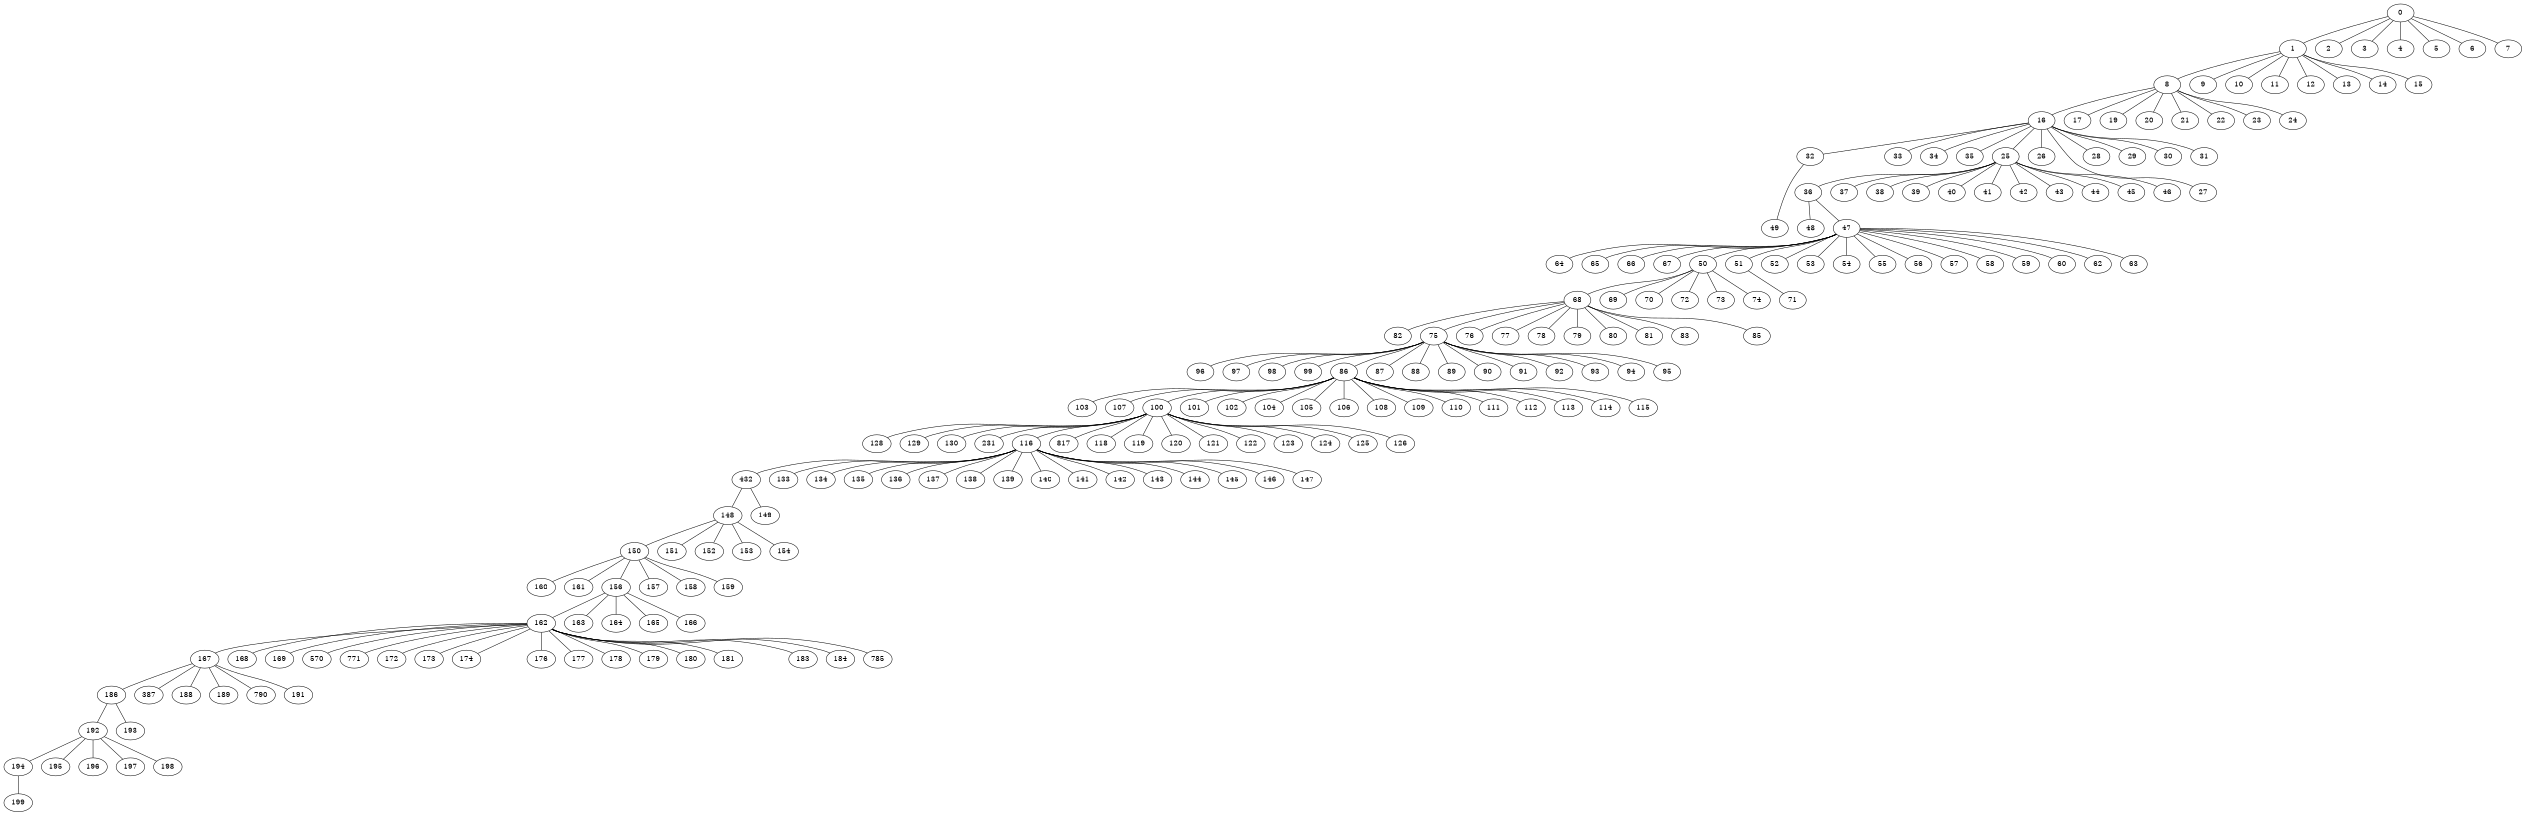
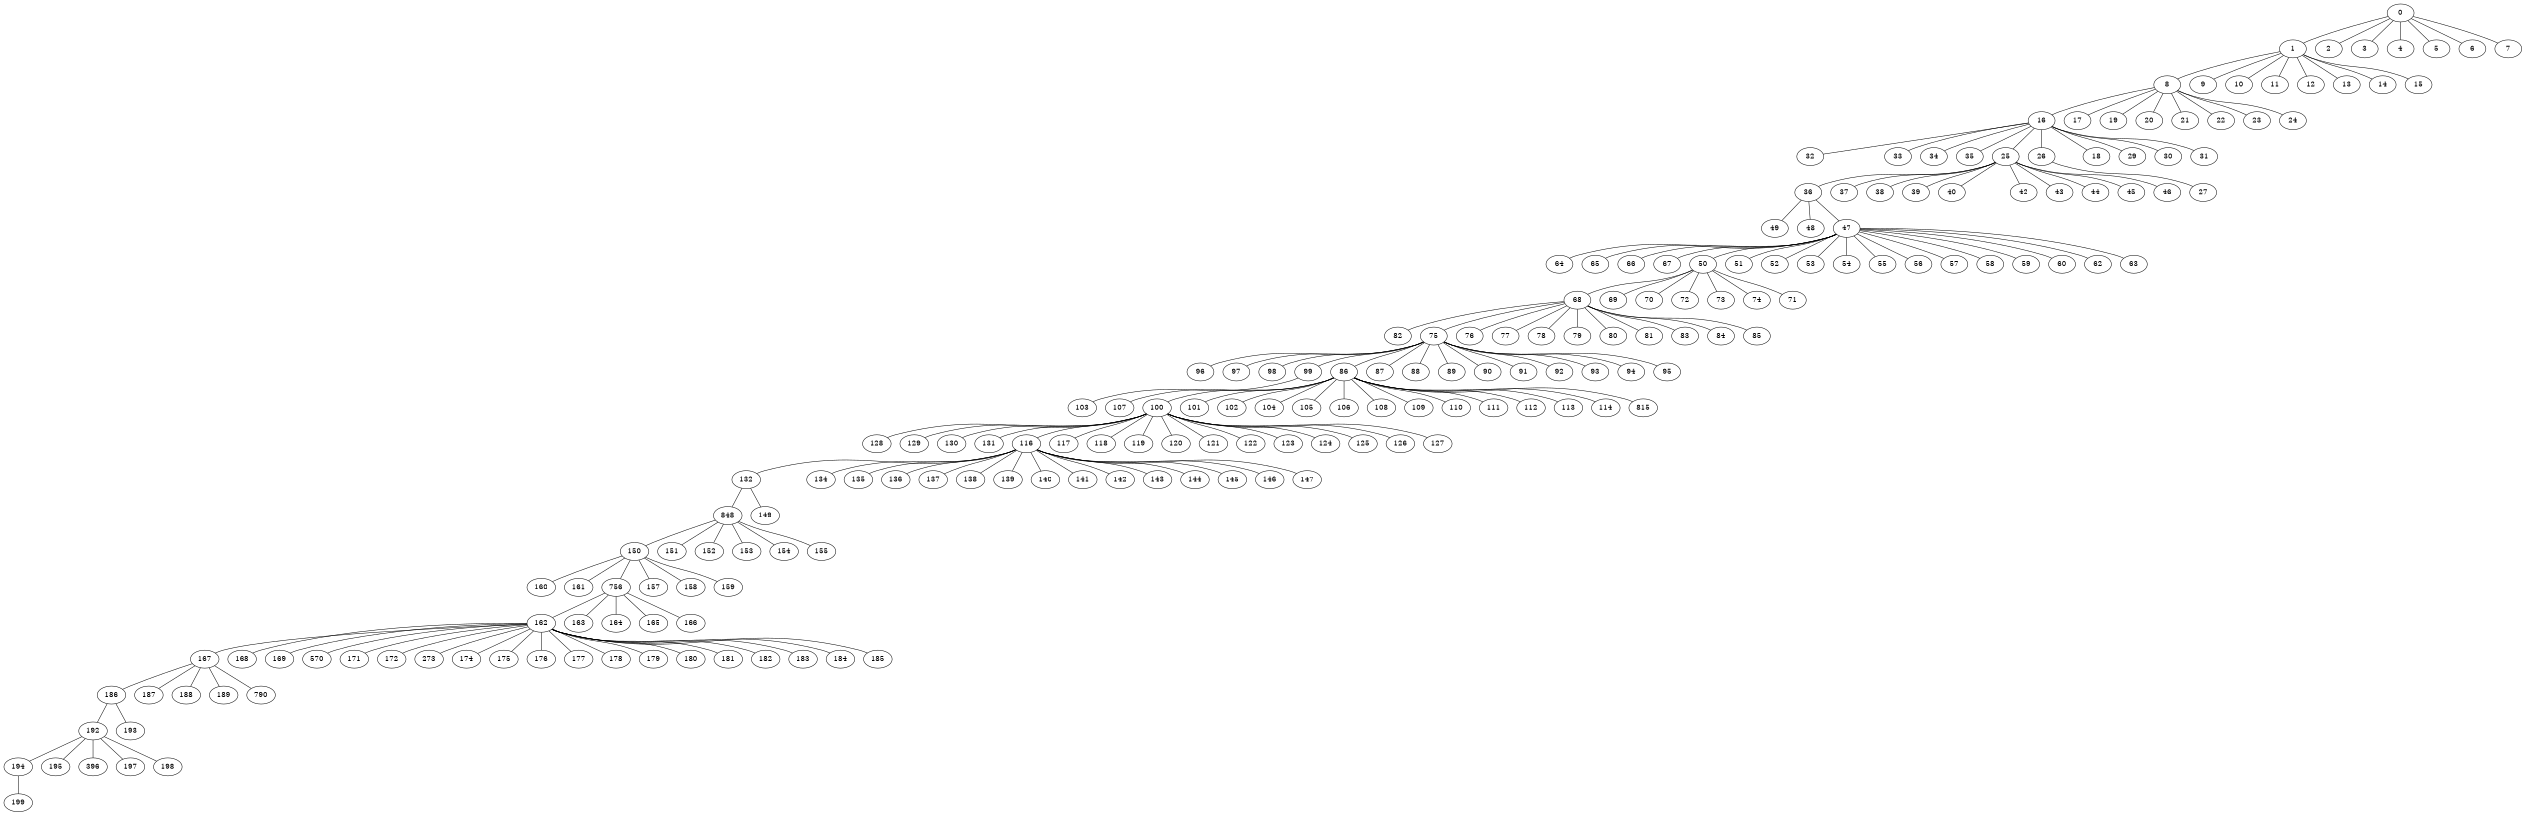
  graph {
    0
    1
    2
    3
    4
    5
    6
    7
    8
    9
    10
    11
    12
    13
    14
    15
    16
    17
    19
    20
    21
    22
    23
    24
    32
    33
    34
    35
    25
    26
    27
-   28
+   28 [label=18]
    29
    30
    31
    36
    37
    38
    39
    40
-   41
    42
    43
    44
    45
    46
    48
    49
    47
    64
    65
    66
    67
    50
    51
    52
    53
    54
    55
    56
    57
    58
    59
    60
    62
    63
    68
    69
    70
    71
    72
    73
    74
    82
    75
    76
    77
    78
    79
    80
    81
    83
+   84
    85
    96
    97
    98
    99
    86
    87
    88
    89
    90
    91
    92
    93
    94
    95
    107
    100
    101
    102
    103
    104
    105
    106
    108
    109
    110
    111
    112
    113
    114
-   115
+   115 [label=815]
    128
    129
    130
-   131 [label=231]
+   131
    116
-   117 [label=817]
+   117
    118
    119
    120
    121
    122
    123
    124
    125
    126
-   132 [label=432]
-   133
+   127
+   132
    134
    135
    136
    137
    138
    139
    140
    141
    142
    143
    144
    145
    146
    147
-   148
+   148 [label=848]
    149
    150
    151
    152
    153
    154
+   155
    160
    161
-   156
+   156 [label=756]
    157
    158
    159
    162
    163
    164
    165
    166
    167
    168
    169
    n169 [label=570]
-   171 [label=771]
+   171
    172
-   173
+   173 [label=273]
    174
+   175
    176
    177
    178
    179
    180
    181
+   182
    183
    184
-   185 [label=785]
+   185
    186
-   187 [label=387]
+   187
    188
    189
    n189 [label=790]
-   191
    192
    193
    194
    195
-   196
+   196 [label=396]
    197
    198
    199
    0 -- 1
    0 -- 2
    0 -- 3
    0 -- 4
    0 -- 5
    0 -- 6
    0 -- 7
    1 -- 8
    1 -- 9
    1 -- 10
    1 -- 11
    1 -- 12
    1 -- 13
    1 -- 14
    1 -- 15
    8 -- 16
    8 -- 17
    8 -- 19
    8 -- 20
    8 -- 21
    8 -- 22
    8 -- 23
    8 -- 24
    16 -- 32
    16 -- 33
    16 -- 34
    16 -- 35
    16 -- 25
    16 -- 26
-   16 -- 27
+   26 -- 27
    16 -- 28
    16 -- 29
    16 -- 30
    16 -- 31
    25 -- 36
    25 -- 37
    25 -- 38
    25 -- 39
    25 -- 40
-   25 -- 41
    25 -- 42
    25 -- 43
    25 -- 44
    25 -- 45
    25 -- 46
    36 -- 48
-   32 -- 49
+   36 -- 49
    36 -- 47
    47 -- 64
    47 -- 65
    47 -- 66
    47 -- 67
    47 -- 50
    47 -- 51
    47 -- 52
    47 -- 53
    47 -- 54
    47 -- 55
    47 -- 56
    47 -- 57
    47 -- 58
    47 -- 59
    47 -- 60
    47 -- 62
    47 -- 63
    50 -- 68
    50 -- 69
    50 -- 70
-   51 -- 71
+   50 -- 71
    50 -- 72
    50 -- 73
    50 -- 74
    68 -- 82
    68 -- 75
    68 -- 76
    68 -- 77
    68 -- 78
    68 -- 79
    68 -- 80
    68 -- 81
    68 -- 83
+   68 -- 84
    68 -- 85
    75 -- 96
    75 -- 97
    75 -- 98
    75 -- 99
    75 -- 86
    75 -- 87
    75 -- 88
    75 -- 89
    75 -- 90
    75 -- 91
    75 -- 92
    75 -- 93
    75 -- 94
    75 -- 95
    86 -- 107
    86 -- 100
    86 -- 101
    86 -- 102
-   86 -- 103
+   99 -- 103
    86 -- 104
    86 -- 105
    86 -- 106
    86 -- 108
    86 -- 109
    86 -- 110
    86 -- 111
    86 -- 112
    86 -- 113
    86 -- 114
    86 -- 115
    100 -- 128
    100 -- 129
    100 -- 130
    100 -- 131
    100 -- 116
    100 -- 117
    100 -- 118
    100 -- 119
    100 -- 120
    100 -- 121
    100 -- 122
    100 -- 123
    100 -- 124
    100 -- 125
    100 -- 126
+   100 -- 127
    116 -- 132
-   116 -- 133
    116 -- 134
    116 -- 135
    116 -- 136
    116 -- 137
    116 -- 138
    116 -- 139
    116 -- 140
    116 -- 141
    116 -- 142
    116 -- 143
    116 -- 144
    116 -- 145
    116 -- 146
    116 -- 147
    132 -- 148
    132 -- 149
    148 -- 150
    148 -- 151
    148 -- 152
    148 -- 153
    148 -- 154
+   148 -- 155
    150 -- 160
    150 -- 161
    150 -- 156
    150 -- 157
    150 -- 158
    150 -- 159
    156 -- 162
    156 -- 163
    156 -- 164
    156 -- 165
    156 -- 166
    162 -- 167
    162 -- 168
    162 -- 169
    162 -- n169
    162 -- 171
    162 -- 172
    162 -- 173
    162 -- 174
+   162 -- 175
    162 -- 176
    162 -- 177
    162 -- 178
    162 -- 179
    162 -- 180
    162 -- 181
+   162 -- 182
    162 -- 183
    162 -- 184
    162 -- 185
    167 -- 186
    167 -- 187
    167 -- 188
    167 -- 189
    167 -- n189
-   167 -- 191
    186 -- 192
    186 -- 193
    192 -- 194
    192 -- 195
    192 -- 196
    192 -- 197
    192 -- 198
    194 -- 199
  }
